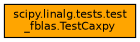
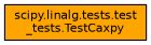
  digraph {
    rankdir=LR
-   n1 [color=black fillcolor=orange fontname=Helvetica fontsize=10 height=0.2 label="scipy.linalg.tests.test\l_fblas.TestCaxpy" shape=box style=filled width=0.4]
+   n1 [color=black fillcolor=orange fontname=Helvetica fontsize=10 height=0.2 label="scipy.linalg.tests.test\l_tests.TestCaxpy" shape=box style=filled width=0.4]
  }
